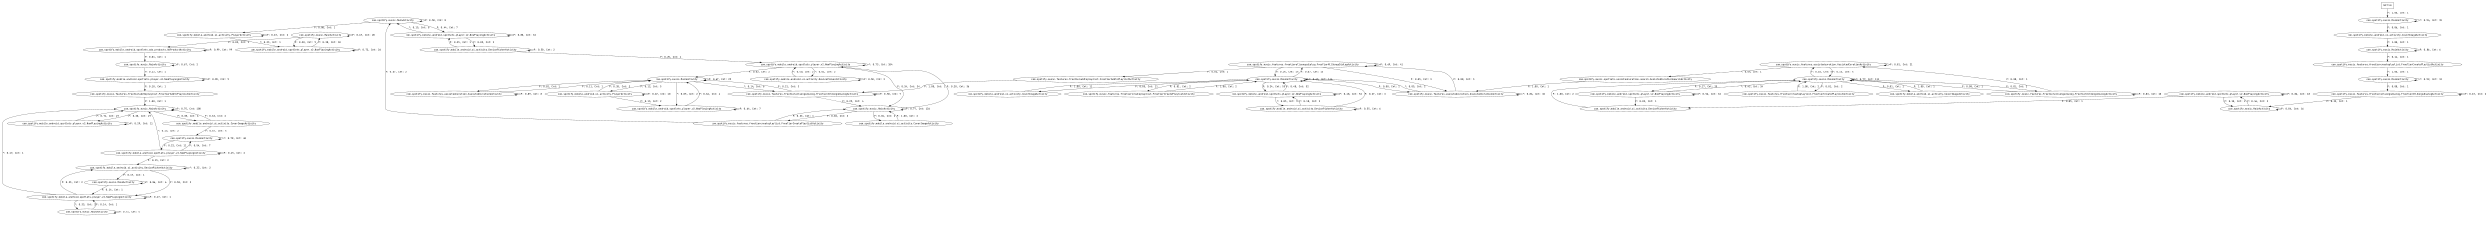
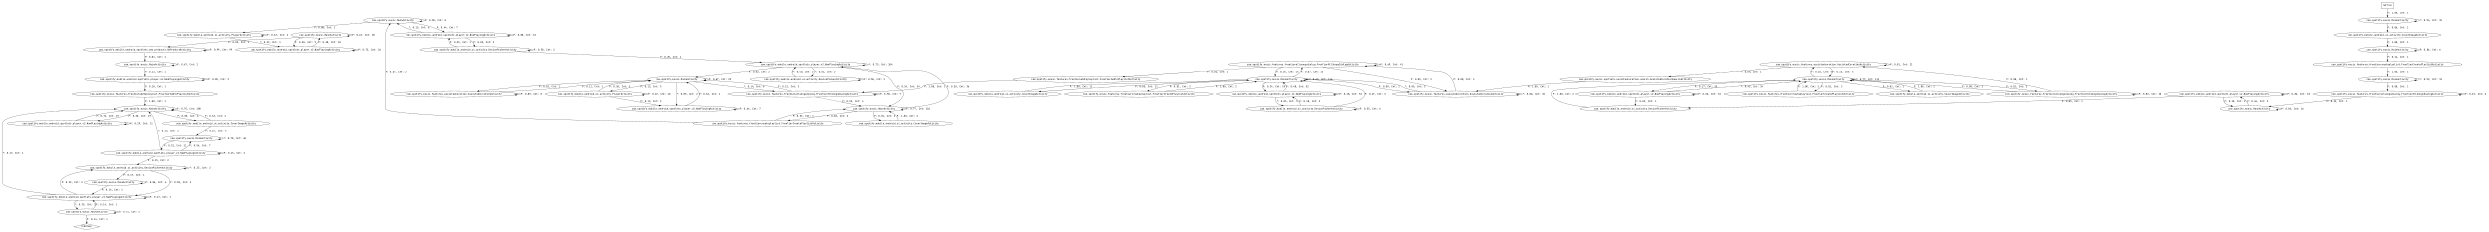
  digraph {
    fontname="JetBrains Mono"
    node [fontname="JetBrains Mono"]
    edge [fontname="JetBrains Mono"]
    n1 [label="com.spotify.mobile.android.spotlets.ads.products.AdProductActivity"]
    n2 [label="com.spotify.music.MainActivity"]
    n3 [label="com.spotify.mobile.android.spotlets.player.v2.NowPlayingActivity"]
    n4 [label="com.spotify.music.MainActivity"]
    n5 [label="com.spotify.mobile.android.spotlets.player.v2.NowPlayingActivity"]
    n6 [label="com.spotify.music.features.freetieraddtoplaylist.FreeTierAddToPlaylistActivity"]
    n7 [label="com.spotify.mobile.android.spotlets.player.v2.NowPlayingActivity"]
    n8 [label="com.spotify.music.MainActivity"]
    n9 [label="com.spotify.mobile.android.spotlets.player.v2.NowPlayingActivity"]
    n10 [label="com.spotify.music.MainActivity"]
    n11 [label="com.spotify.mobile.android.spotlets.player.v2.NowPlayingActivity"]
    n12 [label="com.spotify.mobile.android.ui.activity.DevicePickerActivity"]
    n13 [label="com.spotify.music.MainActivity"]
    n14 [label="com.spotify.mobile.android.spotlets.player.v2.NowPlayingActivity"]
    n15 [label="com.spotify.music.MainActivity"]
    n16 [label="com.spotify.mobile.android.spotlets.player.v2.NowPlayingActivity"]
    n17 [label="com.spotify.mobile.android.ui.activity.DevicePickerActivity"]
    n18 [label="com.spotify.music.MainActivity"]
    n19 [label="com.spotify.mobile.android.spotlets.player.v2.NowPlayingActivity"]
    n20 [label="com.spotify.mobile.android.ui.activity.DevicePickerActivity"]
    n21 [label="com.spotify.music.MainActivity"]
    n22 [label="com.spotify.mobile.android.spotlets.player.v2.NowPlayingActivity"]
    n23 [label="com.spotify.mobile.android.ui.activity.DevicePickerActivity"]
    n24 [label="com.spotify.music.MainActivity"]
    n25 [label="com.spotify.mobile.android.spotlets.player.v2.NowPlayingActivity"]
    n26 [label="com.spotify.music.MainActivity"]
    n27 [label="com.spotify.mobile.android.spotlets.player.v2.NowPlayingActivity"]
    n28 [label="com.spotify.mobile.android.ui.activity.DevicePickerActivity"]
    n29 [label="com.spotify.music.MainActivity"]
    n30 [label="com.spotify.mobile.android.ui.activity.CoverImageActivity"]
    n31 [label="com.spotify.mobile.android.ui.activity.CoverImageActivity"]
    n32 [label="com.spotify.music.MainActivity"]
    n33 [label="com.spotify.mobile.android.ui.activity.CoverImageActivity"]
    n34 [label="com.spotify.mobile.android.ui.activity.CoverImageActivity"]
    n35 [label="com.spotify.mobile.android.ui.activity.CoverImageActivity"]
    n36 [label="com.spotify.music.MainActivity"]
    n37 [label="com.spotify.mobile.android.ui.activity.PlayerActivity"]
    n38 [label="com.spotify.mobile.android.ui.activity.PlayerActivity"]
    n39 [label="com.spotify.music.MainActivity"]
    n40 [label="com.spotify.music.features.freetiercreateplaylist.FreeTierCreatePlaylistActivity"]
    n41 [label="com.spotify.music.MainActivity"]
    n42 [label="com.spotify.music.features.freetierallsongsdialog.FreeTierAllSongsDialogActivity"]
+   n43 [label=TERMINAL shape=diamond]
    n44 [label="com.spotify.music.features.freetiercreateplaylist.FreeTierCreatePlaylistActivity"]
    n45 [label="com.spotify.music.features.assistedcuration.AssistedCurationActivity"]
    n46 [label="com.spotify.music.features.freetierallsongsdialog.FreeTierAllSongsDialogActivity"]
    n47 [label="com.spotify.music.features.assistedcuration.AssistedCurationActivity"]
    n48 [label="com.spotify.music.features.freetierallsongsdialog.FreeTierAllSongsDialogActivity"]
    n49 [label="com.spotify.music.features.freetiercreateplaylist.FreeTierCreatePlaylistActivity"]
    n50 [label="com.spotify.music.features.assistedcuration.AssistedCurationActivity"]
    n51 [label="com.spotify.music.features.freetierallsongsdialog.FreeTierAllSongsDialogActivity"]
    n52 [label="com.spotify.music.features.freetiercreateplaylist.FreeTierCreatePlaylistActivity"]
    n53 [label="com.spotify.music.spotlets.assistedcuration.search.AssistedCurationSearchActivity"]
    n54 [label="com.spotify.music.features.freetieraddtoplaylist.FreeTierAddToPlaylistActivity"]
    n55 [label=INITIAL shape=box]
    n1 -> n1 [label="P: 0.99, Cnt: 99"]
    n1 -> n2 [label="P: 0.01, Cnt: 1"]
    n2 -> n2 [label="P: 0.67, Cnt: 2"]
    n2 -> n5 [label="P: 0.33, Cnt: 1"]
    n3 -> n3 [label="P: 0.64, Cnt: 7"]
    n3 -> n4 [label="P: 0.36, Cnt: 4"]
    n4 -> n3 [label="P: 0.05, Cnt: 2"]
    n4 -> n4 [label="P: 0.67, Cnt: 29"]
    n4 -> n38 [label="P: 0.12, Cnt: 5"]
    n4 -> n45 [label="P: 0.02, Cnt: 1"]
    n4 -> n46 [label="P: 0.14, Cnt: 6"]
    n5 -> n5 [label="P: 0.90, Cnt: 9"]
    n5 -> n6 [label="P: 0.10, Cnt: 1"]
    n6 -> n8 [label="P: 1.00, Cnt: 1"]
    n7 -> n7 [label="P: 0.29, Cnt: 11"]
    n7 -> n8 [label="P: 0.71, Cnt: 27"]
    n8 -> n7 [label="P: 0.20, Cnt: 27"]
    n8 -> n8 [label="P: 0.75, Cnt: 100"]
    n8 -> n35 [label="P: 0.05, Cnt: 6"]
    n9 -> n9 [label="P: 0.72, Cnt: 26"]
    n9 -> n10 [label="P: 0.28, Cnt: 10"]
    n10 -> n1 [label="P: 0.03, Cnt: 1"]
    n10 -> n9 [label="P: 0.30, Cnt: 9"]
    n10 -> n10 [label="P: 0.67, Cnt: 20"]
    n11 -> n11 [label="P: 0.86, Cnt: 18"]
    n11 -> n12 [label="P: 0.05, Cnt: 1"]
    n11 -> n13 [label="P: 0.10, Cnt: 2"]
    n12 -> n15 [label="P: 1.00, Cnt: 2"]
    n13 -> n11 [label="P: 0.16, Cnt: 3"]
    n13 -> n13 [label="P: 0.84, Cnt: 16"]
    n14 -> n12 [label="P: 0.02, Cnt: 1"]
    n14 -> n14 [label="P: 0.56, Cnt: 32"]
    n14 -> n15 [label="P: 0.42, Cnt: 24"]
    n15 -> n14 [label="P: 0.17, Cnt: 25"]
    n15 -> n15 [label="P: 0.77, Cnt: 111"]
    n15 -> n30 [label="P: 0.01, Cnt: 1"]
    n15 -> n47 [label="P: 0.03, Cnt: 4"]
    n15 -> n48 [label="P: 0.01, Cnt: 2"]
    n15 -> n49 [label="P: 0.01, Cnt: 2"]
    n16 -> n16 [label="P: 0.80, Cnt: 32"]
    n16 -> n17 [label="P: 0.05, Cnt: 2"]
    n16 -> n18 [label="P: 0.15, Cnt: 6"]
    n17 -> n16 [label="P: 0.25, Cnt: 1"]
    n17 -> n17 [label="P: 0.50, Cnt: 2"]
    n17 -> n27 [label="P: 0.25, Cnt: 1"]
    n18 -> n16 [label="P: 0.44, Cnt: 7"]
    n18 -> n18 [label="P: 0.50, Cnt: 8"]
    n18 -> n37 [label="P: 0.06, Cnt: 1"]
    n19 -> n19 [label="P: 0.48, Cnt: 52"]
    n19 -> n20 [label="P: 0.05, Cnt: 5"]
    n19 -> n21 [label="P: 0.48, Cnt: 52"]
    n20 -> n19 [label="P: 0.18, Cnt: 2"]
    n20 -> n20 [label="P: 0.55, Cnt: 6"]
    n20 -> n21 [label="P: 0.27, Cnt: 3"]
    n21 -> n19 [label="P: 0.24, Cnt: 55"]
    n21 -> n21 [label="P: 0.63, Cnt: 146"]
    n21 -> n34 [label="P: 0.05, Cnt: 11"]
    n21 -> n50 [label="P: 0.00, Cnt: 1"]
    n21 -> n51 [label="P: 0.07, Cnt: 15"]
    n21 -> n52 [label="P: 0.01, Cnt: 2"]
    n22 -> n8 [label="P: 0.17, Cnt: 1"]
    n22 -> n22 [label="P: 0.17, Cnt: 1"]
    n22 -> n23 [label="P: 0.33, Cnt: 2"]
    n22 -> n24 [label="P: 0.33, Cnt: 2"]
    n23 -> n22 [label="P: 0.50, Cnt: 3"]
    n23 -> n23 [label="P: 0.33, Cnt: 2"]
    n23 -> n36 [label="P: 0.17, Cnt: 1"]
    n24 -> n22 [label="P: 0.14, Cnt: 1"]
    n24 -> n24 [label="P: 0.71, Cnt: 5"]
+   n24 -> n43 [label="P: 0.14, Cnt: 1"]
    n25 -> n8 [label="P: 0.15, Cnt: 2"]
    n25 -> n23 [label="P: 0.15, Cnt: 2"]
    n25 -> n25 [label="P: 0.15, Cnt: 2"]
    n25 -> n26 [label="P: 0.54, Cnt: 7"]
    n26 -> n25 [label="P: 0.22, Cnt: 11"]
    n26 -> n26 [label="P: 0.78, Cnt: 40"]
    n27 -> n4 [label="P: 0.02, Cnt: 3"]
    n27 -> n27 [label="P: 0.73, Cnt: 104"]
    n27 -> n28 [label="P: 0.01, Cnt: 2"]
    n27 -> n29 [label="P: 0.24, Cnt: 34"]
    n28 -> n27 [label="P: 0.50, Cnt: 2"]
    n28 -> n28 [label="P: 0.50, Cnt: 2"]
    n29 -> n27 [label="P: 0.20, Cnt: 36"]
    n29 -> n29 [label="P: 0.77, Cnt: 136"]
    n29 -> n33 [label="P: 0.01, Cnt: 2"]
    n29 -> n44 [label="P: 0.02, Cnt: 3"]
    n30 -> n15 [label="P: 1.00, Cnt: 1"]
    n31 -> n32 [label="P: 1.00, Cnt: 1"]
    n32 -> n32 [label="P: 0.86, Cnt: 6"]
    n32 -> n40 [label="P: 0.14, Cnt: 1"]
    n33 -> n29 [label="P: 1.00, Cnt: 2"]
    n34 -> n21 [label="P: 1.00, Cnt: 11"]
    n35 -> n8 [label="P: 0.33, Cnt: 2"]
    n35 -> n26 [label="P: 0.67, Cnt: 4"]
    n36 -> n22 [label="P: 0.14, Cnt: 1"]
    n36 -> n36 [label="P: 0.86, Cnt: 6"]
    n37 -> n9 [label="P: 0.33, Cnt: 1"]
    n37 -> n37 [label="P: 0.67, Cnt: 2"]
    n38 -> n3 [label="P: 0.13, Cnt: 2"]
    n38 -> n4 [label="P: 0.20, Cnt: 3"]
    n38 -> n38 [label="P: 0.67, Cnt: 10"]
    n39 -> n31 [label="P: 0.06, Cnt: 1"]
    n39 -> n39 [label="P: 0.94, Cnt: 15"]
    n40 -> n41 [label="P: 1.00, Cnt: 1"]
    n41 -> n41 [label="P: 0.92, Cnt: 12"]
    n41 -> n42 [label="P: 0.08, Cnt: 1"]
    n42 -> n13 [label="P: 0.33, Cnt: 1"]
    n42 -> n42 [label="P: 0.67, Cnt: 2"]
    n44 -> n18 [label="P: 0.67, Cnt: 2"]
    n44 -> n29 [label="P: 0.33, Cnt: 1"]
    n45 -> n4 [label="P: 0.11, Cnt: 1"]
    n45 -> n45 [label="P: 0.89, Cnt: 8"]
    n46 -> n4 [label="P: 0.21, Cnt: 3"]
    n46 -> n29 [label="P: 0.29, Cnt: 4"]
    n46 -> n46 [label="P: 0.50, Cnt: 7"]
    n47 -> n15 [label="P: 0.15, Cnt: 4"]
    n47 -> n47 [label="P: 0.81, Cnt: 21"]
    n47 -> n53 [label="P: 0.04, Cnt: 1"]
    n48 -> n15 [label="P: 0.08, Cnt: 1"]
    n48 -> n47 [label="P: 0.08, Cnt: 1"]
    n48 -> n48 [label="P: 0.83, Cnt: 10"]
    n49 -> n15 [label="P: 1.00, Cnt: 2"]
    n50 -> n21 [label="P: 0.05, Cnt: 2"]
    n50 -> n50 [label="P: 0.86, Cnt: 32"]
    n50 -> n51 [label="P: 0.08, Cnt: 3"]
    n51 -> n21 [label="P: 0.24, Cnt: 14"]
    n51 -> n50 [label="P: 0.05, Cnt: 3"]
    n51 -> n51 [label="P: 0.69, Cnt: 41"]
    n51 -> n54 [label="P: 0.02, Cnt: 1"]
    n52 -> n21 [label="P: 1.00, Cnt: 2"]
    n53 -> n50 [label="P: 1.00, Cnt: 1"]
    n54 -> n46 [label="P: 1.00, Cnt: 1"]
    n55 -> n39 [label="P: 1.00, Cnt: 1"]
  }
